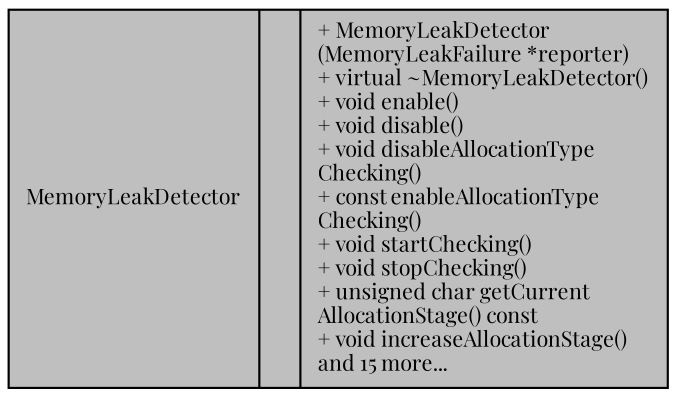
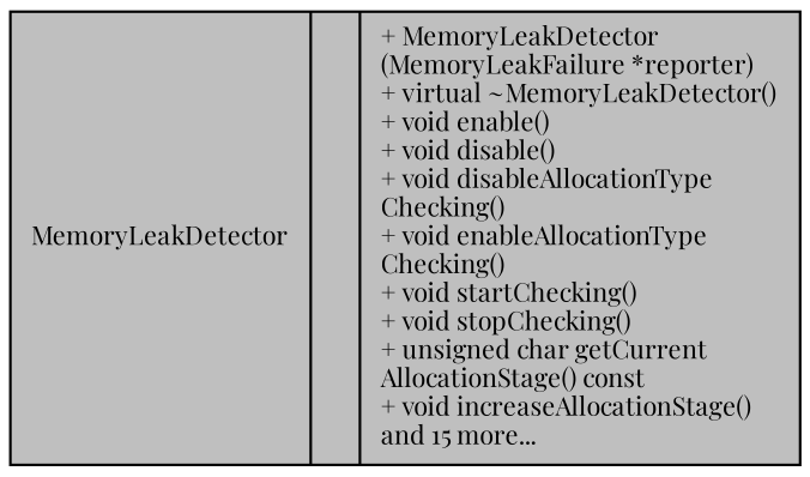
  digraph {
    rankdir=LR
    fontname="Playfair Display"
-   n1 [color=black fillcolor=grey75 fontcolor=black fontname="Playfair Display" fontsize=10 height=0.2 label="{MemoryLeakDetector\n||+  MemoryLeakDetector\l(MemoryLeakFailure *reporter)\l+ virtual ~MemoryLeakDetector()\l+ void enable()\l+ void disable()\l+ void disableAllocationType\lChecking()\l+ const enableAllocationType\lChecking()\l+ void startChecking()\l+ void stopChecking()\l+ unsigned char getCurrent\lAllocationStage() const\l+ void increaseAllocationStage()\land 15 more...\l}" shape=record style=filled width=0.4]
+   n1 [color=black fillcolor=grey75 fontcolor=black fontname="Playfair Display" fontsize=10 height=0.2 label="{MemoryLeakDetector\n||+  MemoryLeakDetector\l(MemoryLeakFailure *reporter)\l+ virtual ~MemoryLeakDetector()\l+ void enable()\l+ void disable()\l+ void disableAllocationType\lChecking()\l+ void enableAllocationType\lChecking()\l+ void startChecking()\l+ void stopChecking()\l+ unsigned char getCurrent\lAllocationStage() const\l+ void increaseAllocationStage()\land 15 more...\l}" shape=record style=filled width=0.4]
  }
